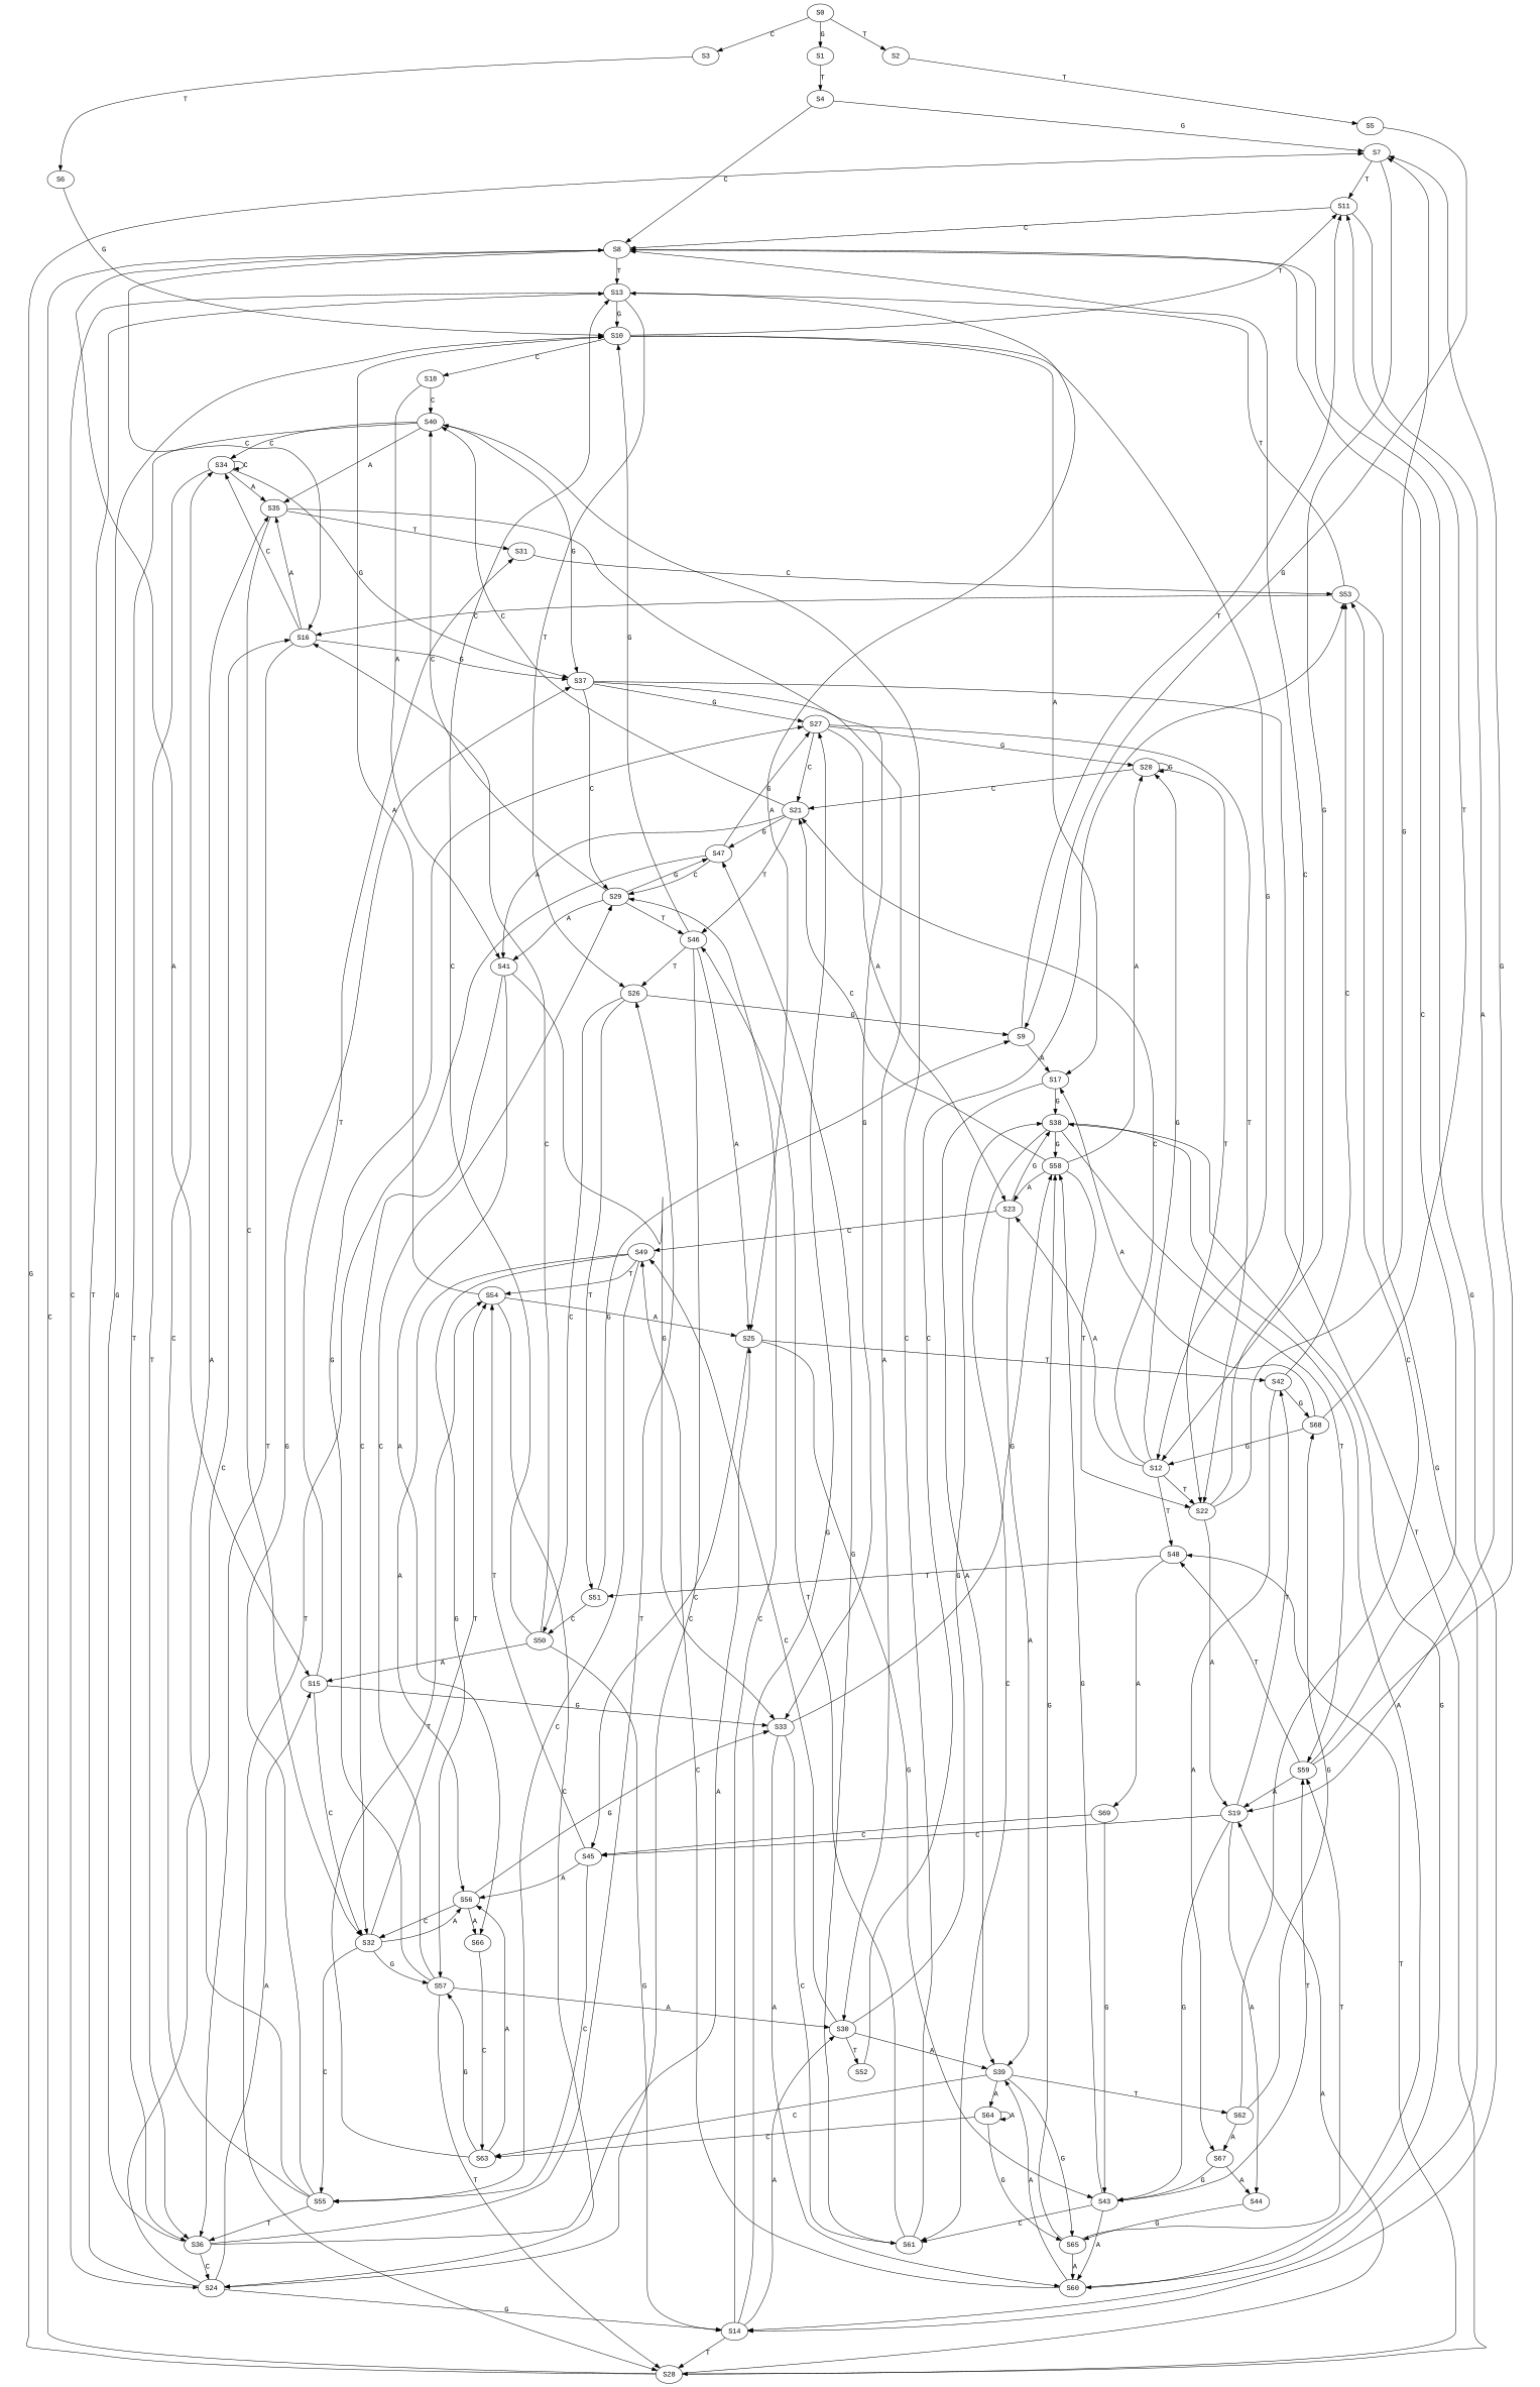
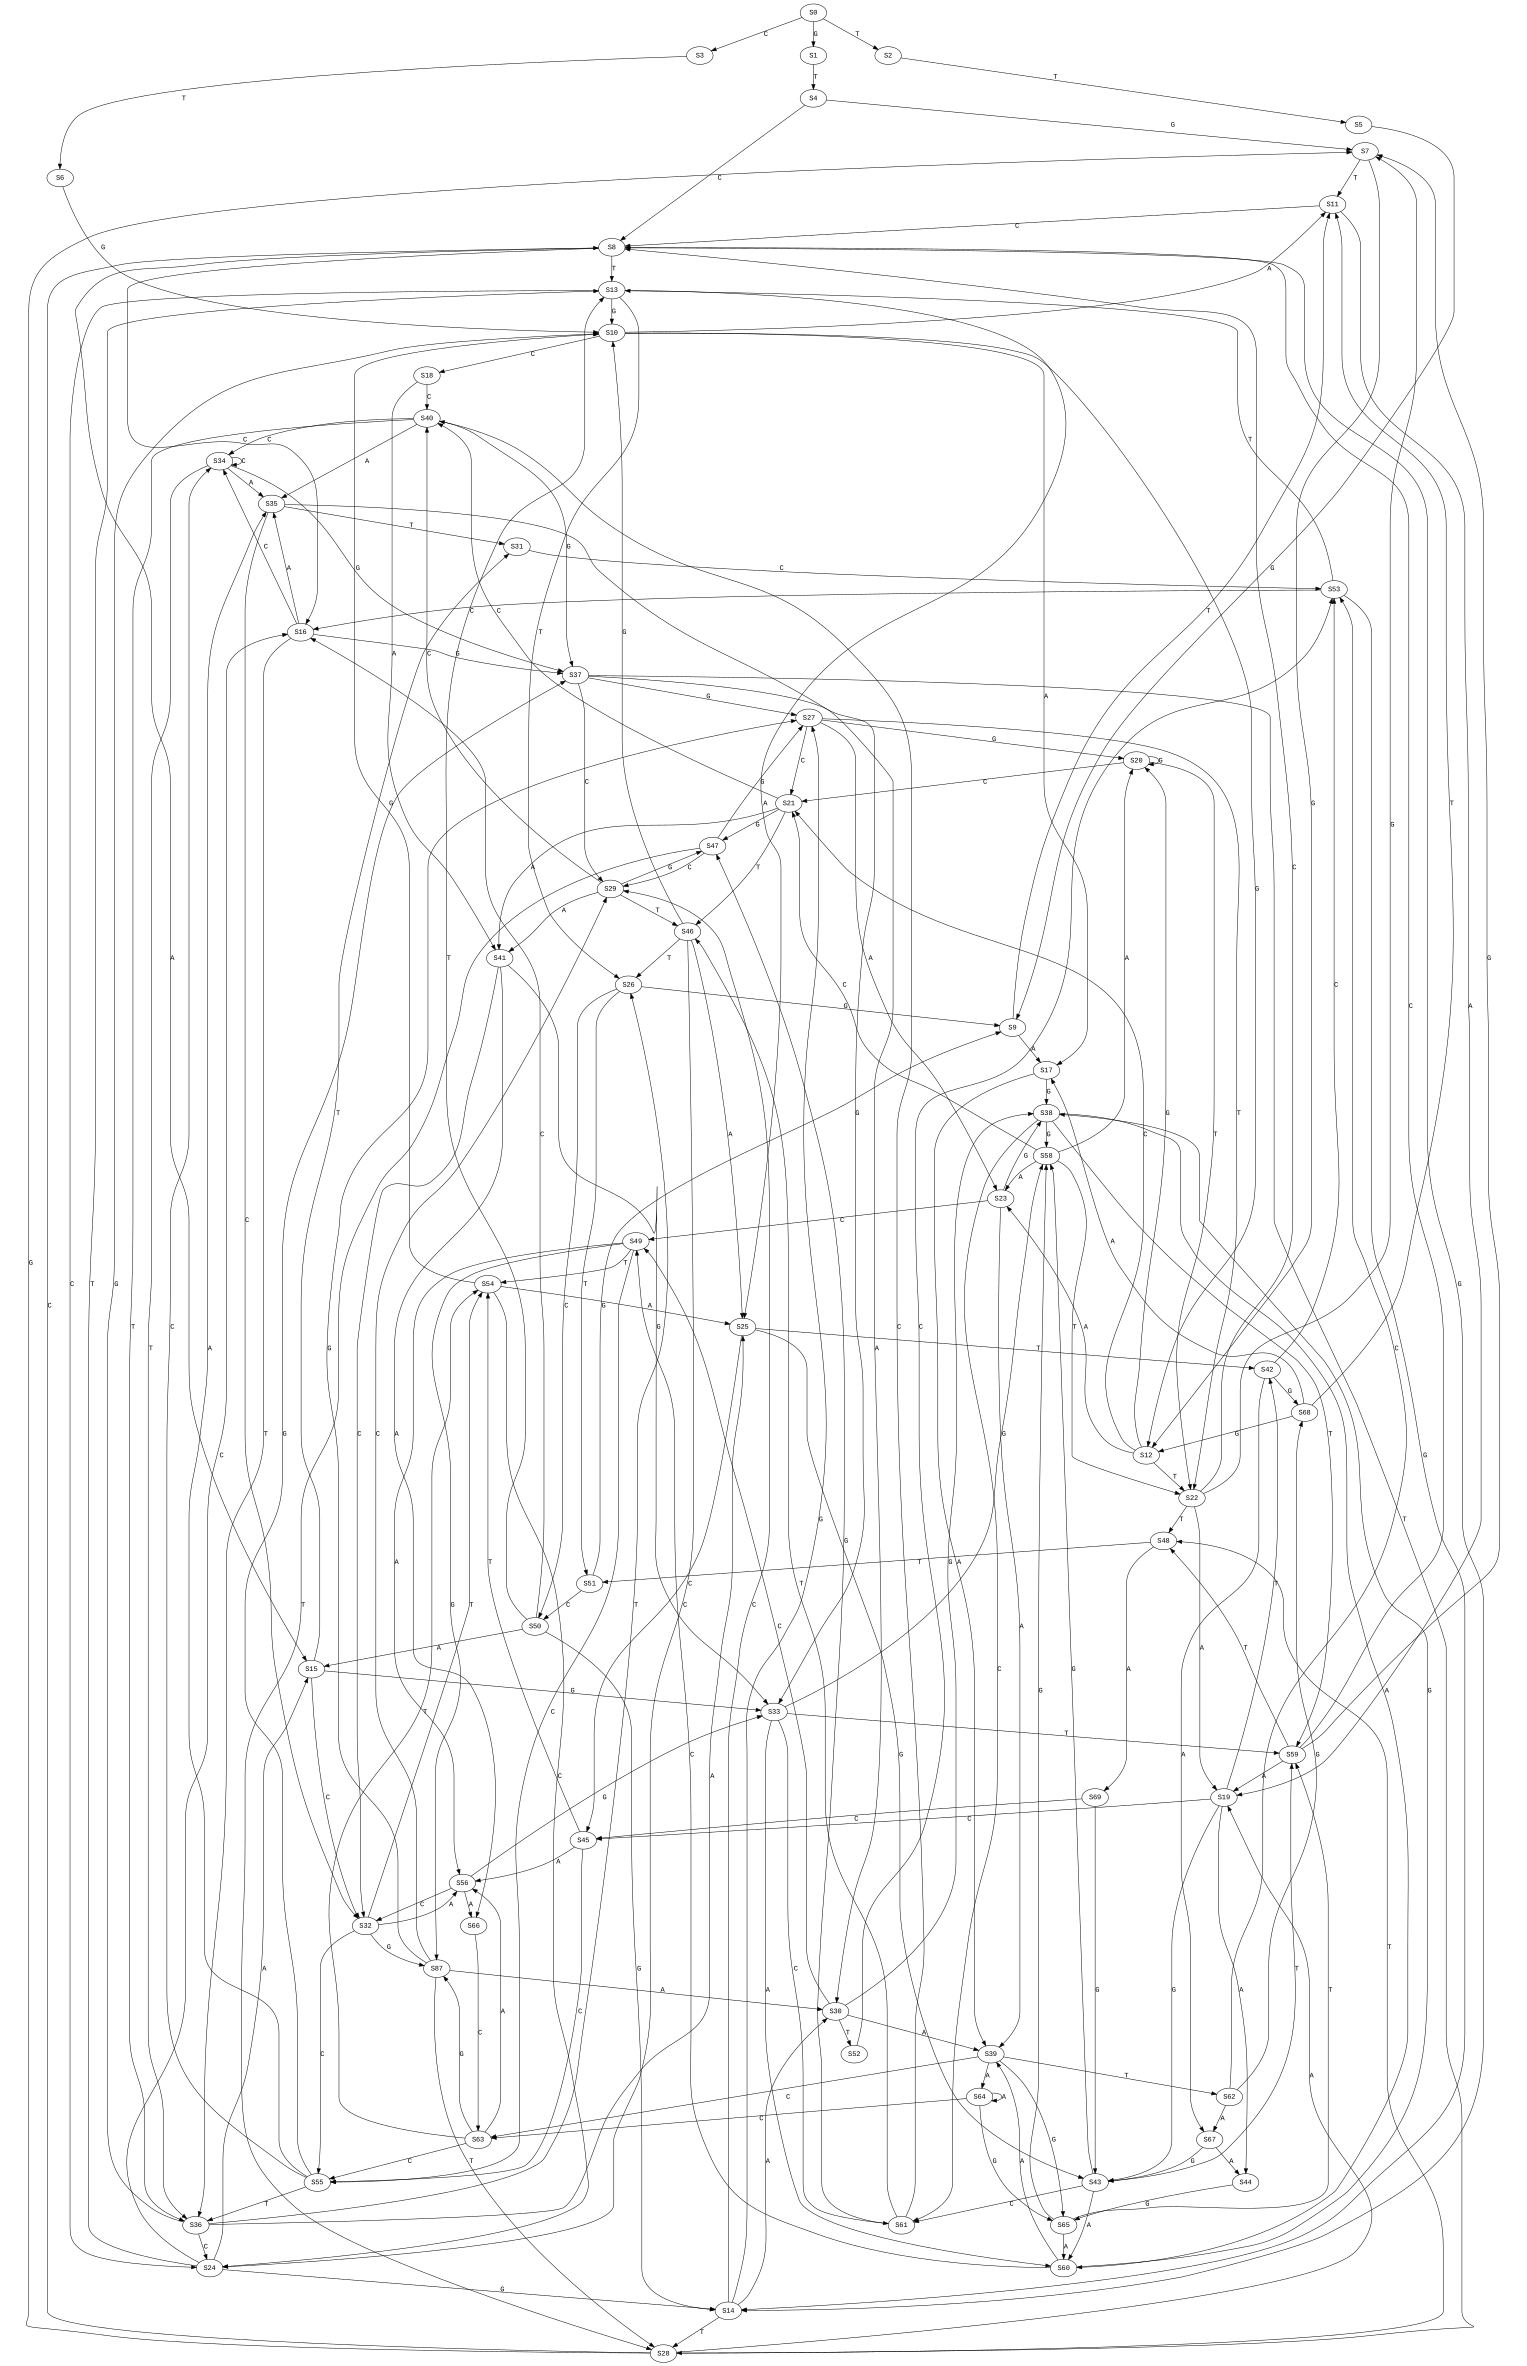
  strict digraph {
    fontname="Liberation Mono"
    node [fontname="Liberation Mono"]
    edge [fontname="Liberation Mono"]
    S0
    S1
    S2
    S3
    S4
    S5
    S6
    S7
    S8
    S9
    S10
    S11
    S12
    S13
    S14
    S15
    S16
    S17
    S18
    S19
    S20
    S21
    S22
    S23
    S24
    S25
    S26
    S27
    S28
    S29
    S30
    S31
    S32
    S33
    S34
    S35
    S36
    S37
    S38
    S39
    S40
    S41
    S42
    S43
    S44
    S45
    S46
    S47
    S48
    S49
    S50
    S51
    S52
    S53
    S54
    S55
    S56
-   S57
+   S57 [label=S87]
    S58
    S59
    S60
    S61
    S62
    S63
    S64
    S65
    S66
    S67
    S68
    S69
    S0 -> S1 [label=G]
    S0 -> S2 [label=T]
    S0 -> S3 [label=C]
    S1 -> S4 [label=T]
    S2 -> S5 [label=T]
    S3 -> S6 [label=T]
    S4 -> S7 [label=G]
    S4 -> S8 [label=C]
    S5 -> S9 [label=G]
    S6 -> S10 [label=G]
    S7 -> S11 [label=T]
    S7 -> S12 [label=G]
    S8 -> S13 [label=T]
    S8 -> S14 [label=G]
    S8 -> S15 [label=A]
    S8 -> S16 [label=C]
    S9 -> S11 [label=T]
    S9 -> S17 [label=A]
-   S10 -> S11 [label=T]
+   S10 -> S11 [label=A]
    S10 -> S12 [label=G]
    S10 -> S17 [label=A]
    S10 -> S18 [label=C]
    S11 -> S8 [label=C]
    S11 -> S19 [label=A]
    S12 -> S20 [label=G]
    S12 -> S21 [label=C]
    S12 -> S22 [label=T]
    S12 -> S23 [label=A]
    S13 -> S10 [label=G]
    S13 -> S24 [label=C]
    S13 -> S25 [label=A]
    S13 -> S26 [label=T]
    S14 -> S27 [label=G]
    S14 -> S28 [label=T]
    S14 -> S29 [label=C]
    S14 -> S30 [label=A]
    S15 -> S31 [label=T]
    S15 -> S32 [label=C]
    S15 -> S33 [label=G]
    S16 -> S34 [label=C]
    S16 -> S35 [label=A]
    S16 -> S36 [label=T]
    S16 -> S37 [label=G]
    S17 -> S38 [label=G]
    S17 -> S39 [label=A]
    S18 -> S40 [label=C]
    S18 -> S41 [label=A]
    S19 -> S42 [label=T]
    S19 -> S43 [label=G]
    S19 -> S44 [label=A]
    S19 -> S45 [label=C]
    S20 -> S20 [label=G]
    S20 -> S21 [label=C]
    S20 -> S22 [label=T]
    S21 -> S40 [label=C]
    S21 -> S41 [label=A]
    S21 -> S46 [label=T]
    S21 -> S47 [label=G]
    S22 -> S7 [label=G]
    S22 -> S8 [label=C]
    S22 -> S19 [label=A]
-   S12 -> S48 [label=T]
+   S22 -> S48 [label=T]
    S23 -> S38 [label=G]
    S23 -> S39 [label=A]
    S23 -> S49 [label=C]
    S24 -> S13 [label=T]
    S24 -> S14 [label=G]
    S24 -> S15 [label=A]
    S24 -> S16 [label=C]
    S25 -> S42 [label=T]
    S25 -> S43 [label=G]
    S25 -> S45 [label=C]
    S26 -> S9 [label=G]
    S26 -> S50 [label=C]
    S26 -> S51 [label=T]
    S27 -> S20 [label=G]
    S27 -> S21 [label=C]
    S27 -> S22 [label=T]
    S27 -> S23 [label=A]
    S28 -> S7 [label=G]
    S28 -> S8 [label=C]
    S28 -> S19 [label=A]
    S28 -> S48 [label=T]
    S29 -> S40 [label=C]
    S29 -> S41 [label=A]
    S29 -> S46 [label=T]
    S29 -> S47 [label=G]
    S30 -> S38 [label=G]
    S30 -> S39 [label=A]
    S30 -> S49 [label=C]
    S30 -> S52 [label=T]
    S31 -> S53 [label=C]
    S32 -> S54 [label=T]
    S32 -> S55 [label=C]
    S32 -> S56 [label=A]
    S32 -> S57 [label=G]
    S33 -> S58 [label=G]
+   S33 -> S59 [label=T]
    S33 -> S60 [label=A]
    S33 -> S61 [label=C]
    S34 -> S34 [label=C]
    S34 -> S35 [label=A]
    S34 -> S36 [label=T]
    S34 -> S37 [label=G]
    S35 -> S31 [label=T]
    S35 -> S32 [label=C]
    S35 -> S33 [label=G]
    S36 -> S10 [label=G]
    S36 -> S24 [label=C]
    S36 -> S25 [label=A]
    S36 -> S26 [label=T]
    S37 -> S27 [label=G]
    S37 -> S28 [label=T]
    S37 -> S29 [label=C]
    S37 -> S30 [label=A]
    S38 -> S58 [label=G]
    S38 -> S59 [label=T]
    S38 -> S60 [label=A]
    S38 -> S61 [label=C]
    S39 -> S62 [label=T]
    S39 -> S63 [label=C]
    S39 -> S64 [label=A]
    S39 -> S65 [label=G]
    S40 -> S34 [label=C]
    S40 -> S35 [label=A]
    S40 -> S36 [label=T]
    S40 -> S37 [label=G]
    S41 -> S32 [label=C]
    S41 -> S33 [label=G]
    S41 -> S66 [label=A]
    S42 -> S53 [label=C]
    S42 -> S67 [label=A]
    S42 -> S68 [label=G]
    S43 -> S58 [label=G]
    S43 -> S59 [label=T]
    S43 -> S60 [label=A]
    S43 -> S61 [label=C]
    S44 -> S65 [label=G]
    S45 -> S54 [label=T]
    S45 -> S55 [label=C]
    S45 -> S56 [label=A]
    S46 -> S10 [label=G]
    S46 -> S24 [label=C]
    S46 -> S25 [label=A]
    S46 -> S26 [label=T]
    S47 -> S27 [label=G]
    S47 -> S28 [label=T]
    S47 -> S29 [label=C]
    S48 -> S51 [label=T]
    S48 -> S69 [label=A]
    S49 -> S54 [label=T]
    S49 -> S55 [label=C]
    S49 -> S56 [label=A]
    S49 -> S57 [label=G]
-   S50 -> S13 [label=C]
+   S50 -> S13 [label=T]
    S50 -> S14 [label=G]
    S50 -> S15 [label=A]
    S50 -> S16 [label=C]
    S51 -> S9 [label=G]
    S51 -> S50 [label=C]
    S52 -> S53 [label=C]
    S53 -> S13 [label=T]
    S53 -> S14 [label=G]
    S53 -> S16 [label=C]
-   S54 -> S10 [label=A]
+   S54 -> S10 [label=G]
    S54 -> S24 [label=C]
    S54 -> S25 [label=A]
    S55 -> S34 [label=C]
    S55 -> S35 [label=A]
    S55 -> S36 [label=T]
    S55 -> S37 [label=G]
    S56 -> S32 [label=C]
    S56 -> S33 [label=G]
    S56 -> S66 [label=A]
    S57 -> S27 [label=G]
    S57 -> S28 [label=T]
    S57 -> S29 [label=C]
    S57 -> S30 [label=A]
    S58 -> S20 [label=A]
    S58 -> S21 [label=C]
    S58 -> S22 [label=T]
    S58 -> S23 [label=A]
    S59 -> S7 [label=G]
    S59 -> S8 [label=C]
    S59 -> S19 [label=A]
    S59 -> S48 [label=T]
    S60 -> S38 [label=G]
    S60 -> S39 [label=A]
    S60 -> S49 [label=C]
    S61 -> S40 [label=C]
    S61 -> S46 [label=T]
    S61 -> S47 [label=G]
    S62 -> S53 [label=C]
    S62 -> S67 [label=A]
    S62 -> S68 [label=G]
    S63 -> S54 [label=T]
+   S63 -> S55 [label=C]
    S63 -> S56 [label=A]
    S63 -> S57 [label=G]
    S64 -> S63 [label=C]
    S64 -> S64 [label=A]
    S64 -> S65 [label=G]
    S65 -> S58 [label=G]
    S65 -> S59 [label=T]
    S65 -> S60 [label=A]
    S66 -> S63 [label=C]
    S67 -> S43 [label=G]
    S67 -> S44 [label=A]
    S68 -> S11 [label=T]
    S68 -> S12 [label=G]
    S68 -> S17 [label=A]
    S69 -> S43 [label=G]
    S69 -> S45 [label=C]
  }
